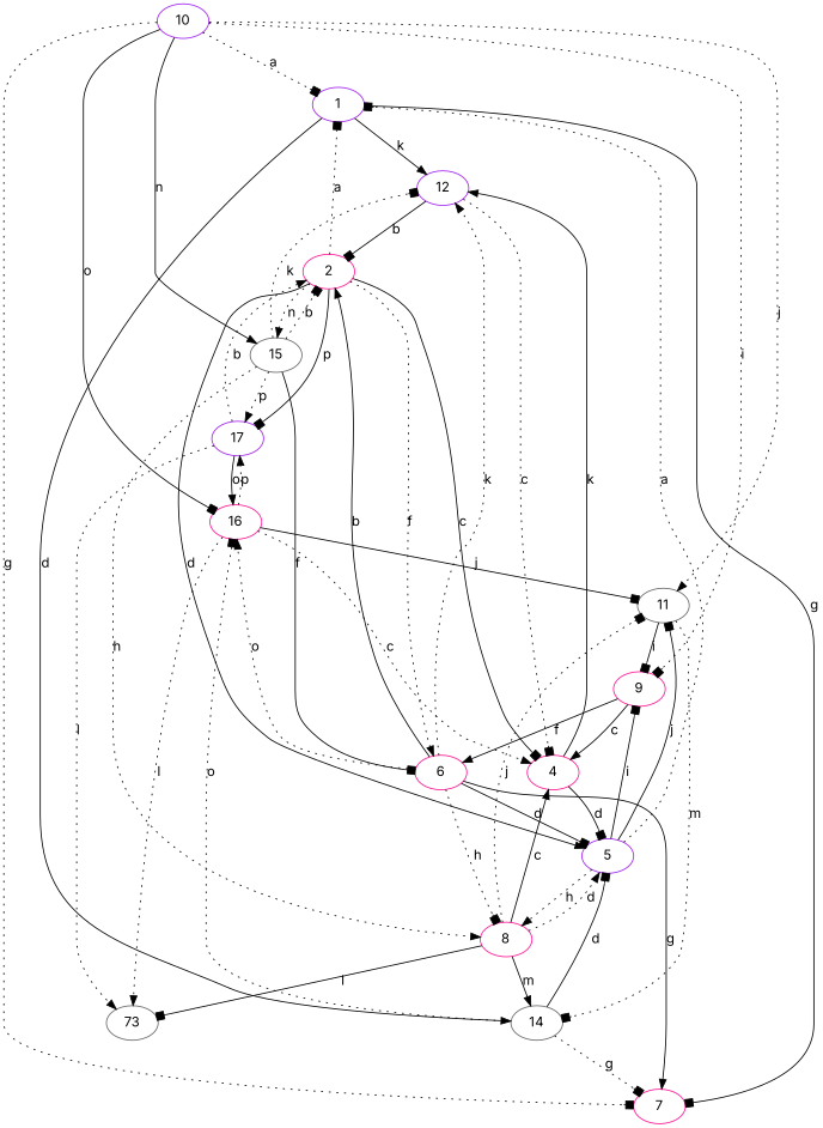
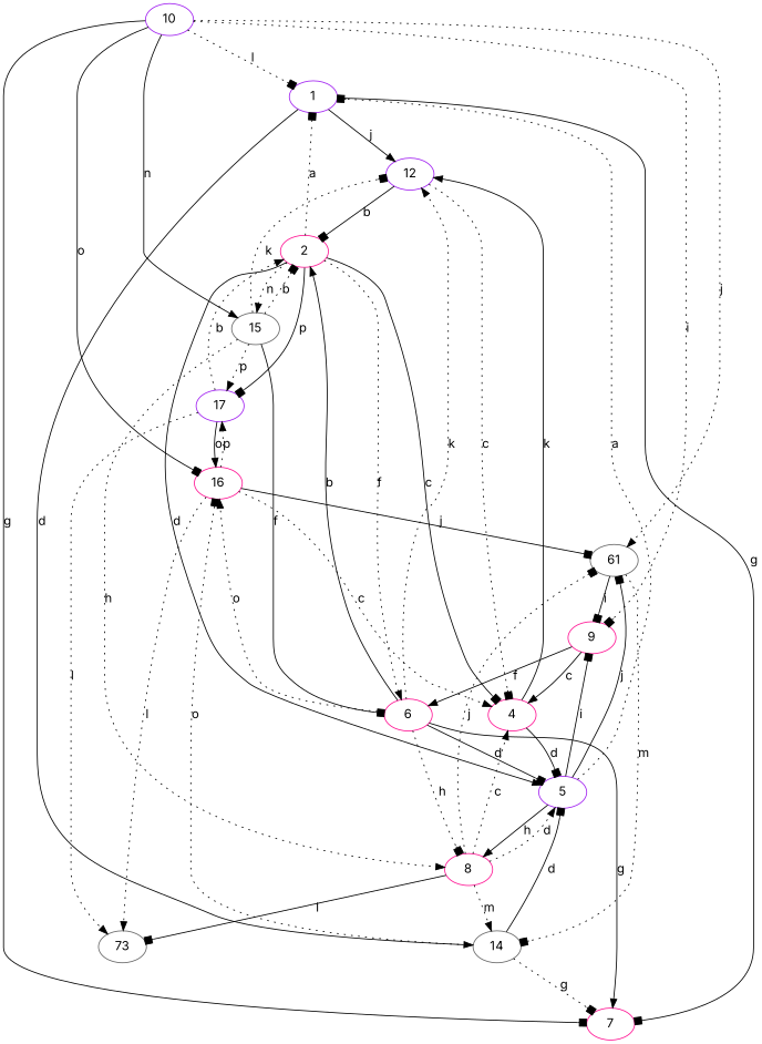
  strict digraph {
    fontname=Inter
    node [color=deeppink fontname=Inter]
    edge [arrowhead=box fontname=Inter style=solid]
    10 [color=purple]
    7
    1 [color=purple]
    15 [color=gray40]
    9
-   11 [color=gray40]
+   11 [color=gray40 label=61]
    16
    n8 [color=gray40 label=73]
    12 [color=purple]
    14 [color=gray40]
    2
    4
    5 [color=purple]
    6
    17 [color=purple]
    8
-   10 -> 7 [label=g style=dotted]
-   10 -> 1 [label=a style=dotted]
+   10 -> 7 [label=g]
+   10 -> 1 [label=l style=dotted]
    10 -> 15 [arrowhead=normal label=n]
    10 -> 9 [label=i style=dotted]
    10 -> 11 [arrowhead=normal label=j style=dotted]
    10 -> 16 [label=o]
    1 -> 7 [label=g]
-   1 -> 12 [arrowhead=normal label=k]
+   1 -> 12 [arrowhead=normal label=j]
    1 -> 14 [arrowhead=normal label=d]
    15 -> 12 [label=k style=dotted]
    15 -> 2 [label=b style=dotted]
    15 -> 6 [label=f]
    15 -> 17 [arrowhead=normal label=p style=dotted]
    15 -> 8 [arrowhead=normal label=h style=dotted]
    9 -> 4 [arrowhead=normal label=c]
    9 -> 6 [arrowhead=normal label=f]
    11 -> 9 [label=i]
    11 -> 14 [label=m style=dotted]
    16 -> 11 [label=j]
    16 -> n8 [arrowhead=normal label=l style=dotted]
    16 -> 4 [arrowhead=normal label=c style=dotted]
    16 -> 17 [arrowhead=normal label=p style=dotted]
    12 -> 2 [label=b]
    12 -> 4 [label=c style=dotted]
    14 -> 7 [label=g style=dotted]
    14 -> 16 [label=o style=dotted]
    14 -> 5 [label=d]
    2 -> 1 [label=a style=dotted]
    2 -> 15 [arrowhead=normal label=n style=dotted]
    2 -> 4 [label=c]
    2 -> 5 [arrowhead=normal label=d]
    2 -> 6 [arrowhead=normal label=f style=dotted]
    2 -> 17 [label=p]
    4 -> 12 [arrowhead=normal label=k]
    4 -> 5 [label=d]
    5 -> 1 [label=a style=dotted]
    5 -> 9 [label=i]
    5 -> 11 [label=j]
-   5 -> 8 [arrowhead=normal label=h style=dotted]
+   5 -> 8 [arrowhead=normal label=h]
    6 -> 7 [arrowhead=normal label=g]
    6 -> 16 [arrowhead=normal label=o style=dotted]
    6 -> 12 [arrowhead=normal label=k style=dotted]
    6 -> 2 [arrowhead=normal label=b]
    6 -> 5 [label=d]
    6 -> 8 [label=h style=dotted]
    17 -> 16 [arrowhead=normal label=o]
    17 -> n8 [arrowhead=normal label=l style=dotted]
    17 -> 2 [arrowhead=normal label=b style=dotted]
    8 -> 11 [label=j style=dotted]
    8 -> n8 [label=l]
-   8 -> 14 [arrowhead=normal label=m]
-   8 -> 4 [arrowhead=normal label=c]
+   8 -> 14 [arrowhead=normal label=m style=dotted]
+   8 -> 4 [arrowhead=normal label=c style=dotted]
    8 -> 5 [arrowhead=normal label=d style=dotted]
  }
